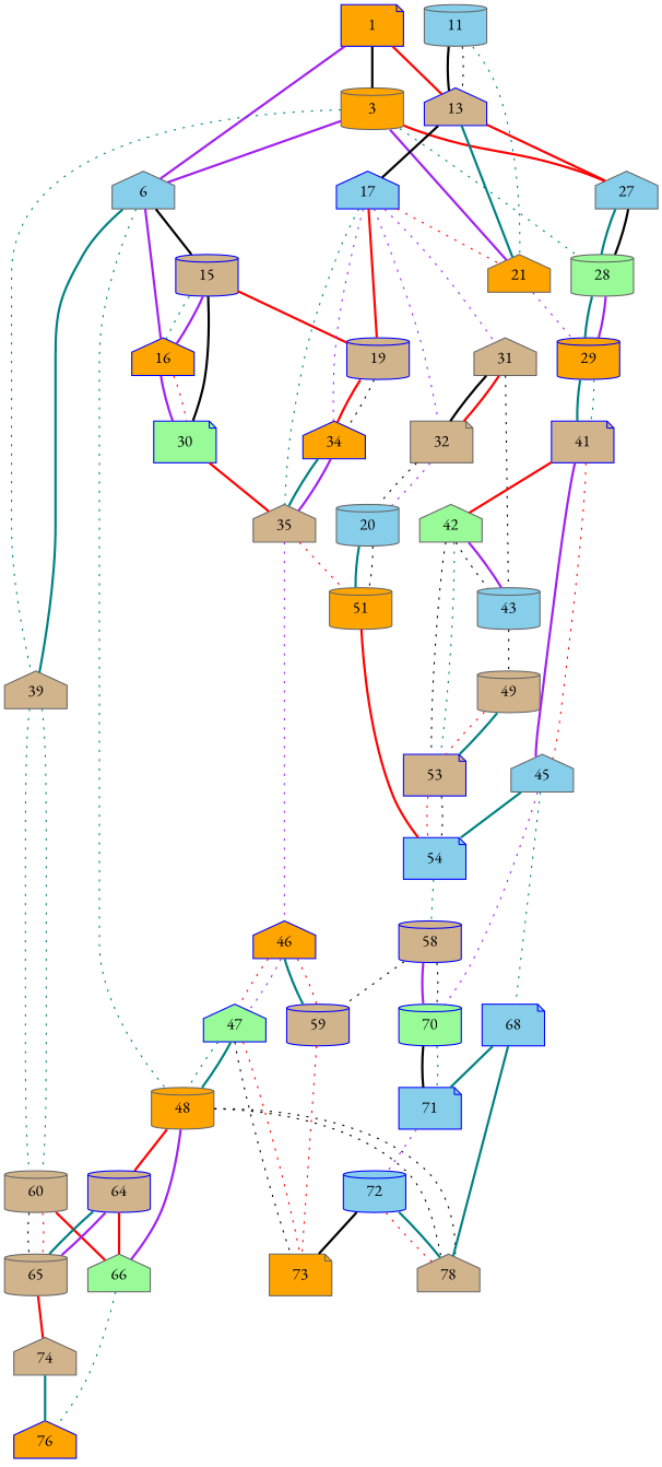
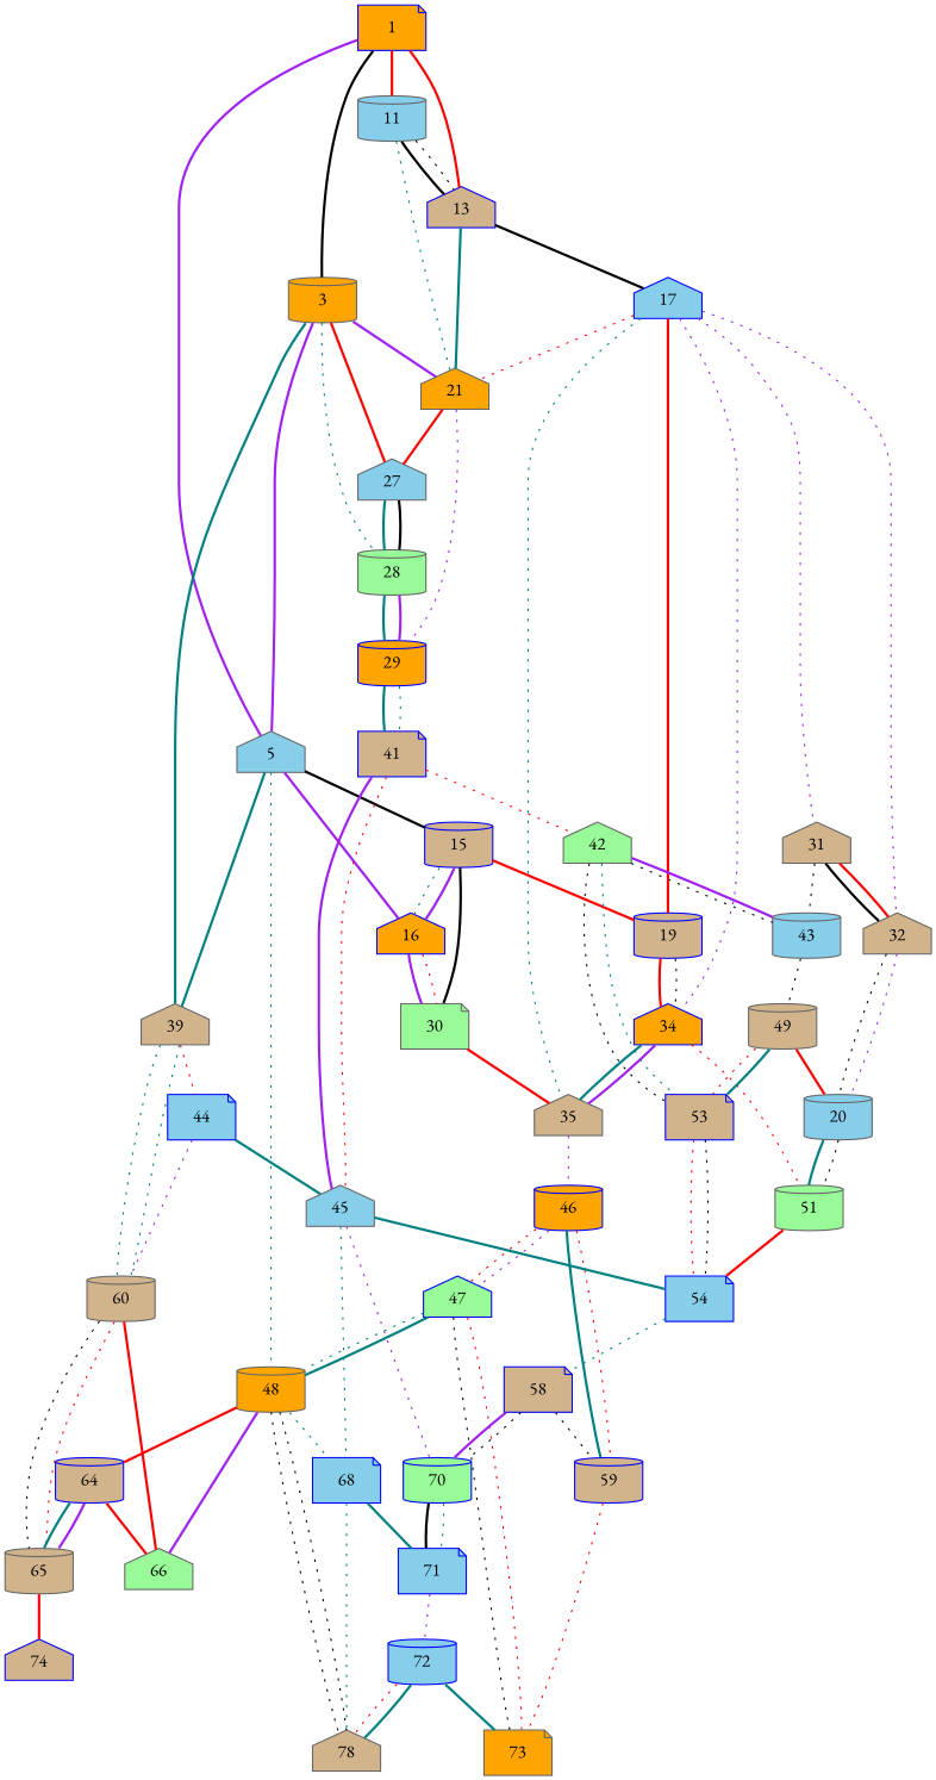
  graph {
    fontname="EB Garamond"
    node [color=blue fillcolor=tan fontname="EB Garamond" shape=cylinder style=filled]
    edge [color=teal fontname="EB Garamond" style=dotted]
    1 [fillcolor=orange shape=note super="+2+8"]
    3 [color=gray40 fillcolor=orange super="+4"]
-   5 [color=gray40 fillcolor=skyblue shape=house super="+6" label=6]
+   5 [color=gray40 fillcolor=skyblue shape=house super="+6"]
    11 [color=gray40 fillcolor=skyblue super="+12"]
    13 [shape=house super="+14"]
    21 [color=gray40 fillcolor=orange shape=house super="+24+22"]
    27 [color=gray40 fillcolor=skyblue shape=house]
    28 [color=gray40 fillcolor=palegreen]
    39 [color=gray40 shape=house super="+40"]
    15 [super="+20"]
    16 [fillcolor=orange shape=house]
    48 [color=gray40 fillcolor=orange super="+63"]
    17 [fillcolor=skyblue shape=house super="+25+18"]
    29 [fillcolor=orange]
+   44 [fillcolor=skyblue shape=note]
    60 [color=gray40 super="+61"]
    19
-   30 [fillcolor=palegreen shape=note]
+   30 [color=gray40 fillcolor=palegreen shape=note]
    68 [fillcolor=skyblue shape=note super="+69"]
    64
    66 [color=gray40 fillcolor=palegreen shape=house super="+77"]
    78 [color=gray40 shape=house]
    31 [color=gray40 shape=house]
-   32 [color=gray40 shape=note]
+   32 [color=gray40 shape=house]
    34 [fillcolor=orange shape=house]
    35 [color=gray40 shape=house super="+52+36"]
    43 [color=gray40 fillcolor=skyblue]
    n28 [color=gray40 fillcolor=skyblue label=20]
-   46 [fillcolor=orange shape=house]
-   51 [color=gray40 fillcolor=orange]
+   46 [fillcolor=orange]
+   51 [color=gray40 fillcolor=palegreen]
    41 [shape=note]
    42 [color=gray40 fillcolor=palegreen shape=house]
    45 [color=gray40 fillcolor=skyblue shape=house super="+56"]
    49 [color=gray40]
    47 [fillcolor=palegreen shape=house]
    59
    54 [fillcolor=skyblue shape=note super="+55"]
    65 [color=gray40]
    53 [shape=note]
    70 [fillcolor=palegreen]
-   58
+   58 [shape=note]
    71 [fillcolor=skyblue shape=note]
    73 [color=gray40 fillcolor=orange shape=note]
-   76 [fillcolor=orange shape=house]
-   74 [color=gray40 shape=house super="+75"]
+   74 [shape=house super="+75"]
    72 [fillcolor=skyblue]
    1 -- 3 [color=black style=bold]
    1 -- 5 [color=purple style=bold]
+   1 -- 11 [color=red style=bold weight=2]
    1 -- 13 [color=red style=bold]
    3 -- 5 [color=purple style=bold]
    3 -- 21 [color=purple style=bold]
    3 -- 27 [color=red style=bold]
    3 -- 28
-   3 -- 39
+   3 -- 39 [style=bold]
    5 -- 39 [style=bold]
    5 -- 15 [color=black style=bold]
    5 -- 16 [color=purple style=bold]
    5 -- 48 [weight=2]
    11 -- 13 [color=black style=bold]
    11 -- 13 [color=black]
    11 -- 21
    13 -- 21 [style=bold]
    13 -- 17 [color=black style=bold]
-   13 -- 27 [color=red style=bold]
+   21 -- 27 [color=red style=bold]
    21 -- 29 [color=purple]
    27 -- 28 [style=bold]
    27 -- 28 [color=black style=bold]
    28 -- 29 [style=bold]
    28 -- 29 [color=purple style=bold]
+   39 -- 44 [color=red]
    39 -- 60
    39 -- 60
    15 -- 16
    15 -- 16 [color=purple style=bold]
    15 -- 19 [color=red style=bold]
    15 -- 30 [color=black style=bold]
    16 -- 30 [color=purple style=bold]
    16 -- 30 [color=red]
+   48 -- 68
    48 -- 64 [color=red style=bold]
    48 -- 66 [color=purple style=bold]
    48 -- 78 [color=black]
    48 -- 78 [color=black]
    17 -- 21 [color=red]
    17 -- 19 [color=red style=bold]
    17 -- 31 [color=purple]
    17 -- 32 [color=purple]
    17 -- 34 [color=purple]
    17 -- 35
    29 -- 41 [style=bold]
    29 -- 41
+   44 -- 60 [color=purple]
+   44 -- 45 [style=bold]
    60 -- 66 [color=red style=bold]
    60 -- 65 [color=black]
    60 -- 65 [color=red]
    19 -- 34 [color=red style=bold]
    19 -- 34 [color=black]
    30 -- 35 [color=red style=bold]
-   68 -- 78 [style=bold]
+   68 -- 78
    68 -- 71 [style=bold]
    64 -- 66 [color=red style=bold]
    64 -- 65 [style=bold]
    64 -- 65 [color=purple style=bold]
-   66 -- 76
    31 -- 32 [color=black style=bold]
    31 -- 32 [color=red style=bold]
    31 -- 43 [color=black]
    32 -- n28 [color=black]
    32 -- n28 [color=purple]
    34 -- 35 [style=bold]
    34 -- 35 [color=purple style=bold]
    35 -- 46 [color=purple]
-   35 -- 51 [color=red]
+   34 -- 51 [color=red]
    43 -- 49 [color=black]
    n28 -- 51 [style=bold]
    n28 -- 51 [color=black]
    46 -- 47 [color=red]
    46 -- 47 [color=purple]
    46 -- 59 [style=bold]
    46 -- 59 [color=red]
    51 -- 54 [color=red style=bold]
-   41 -- 42 [color=red style=bold]
+   41 -- 42 [color=red]
    41 -- 45 [color=purple style=bold]
    41 -- 45 [color=red]
    42 -- 43 [color=black]
    42 -- 43 [color=purple style=bold]
    42 -- 53 [color=black]
    42 -- 53
    45 -- 68
    45 -- 54 [style=bold]
    45 -- 70 [color=purple]
+   49 -- n28 [color=red style=bold]
    49 -- 53 [color=red]
    49 -- 53 [style=bold]
    47 -- 48
    47 -- 48 [style=bold]
    47 -- 73 [color=black]
    47 -- 73 [color=red]
    59 -- 73 [color=red]
    54 -- 58
    65 -- 74 [color=red style=bold]
    53 -- 54 [color=red]
    53 -- 54 [color=black]
    70 -- 71 [color=black style=bold]
    70 -- 71
    58 -- 59 [color=black]
    58 -- 70 [color=purple style=bold]
    58 -- 70 [color=black]
    71 -- 72 [color=purple]
-   74 -- 76 [style=bold weight=2]
    72 -- 78 [color=red]
    72 -- 78 [style=bold]
-   72 -- 73 [color=black style=bold]
+   72 -- 73 [style=bold]
  }
